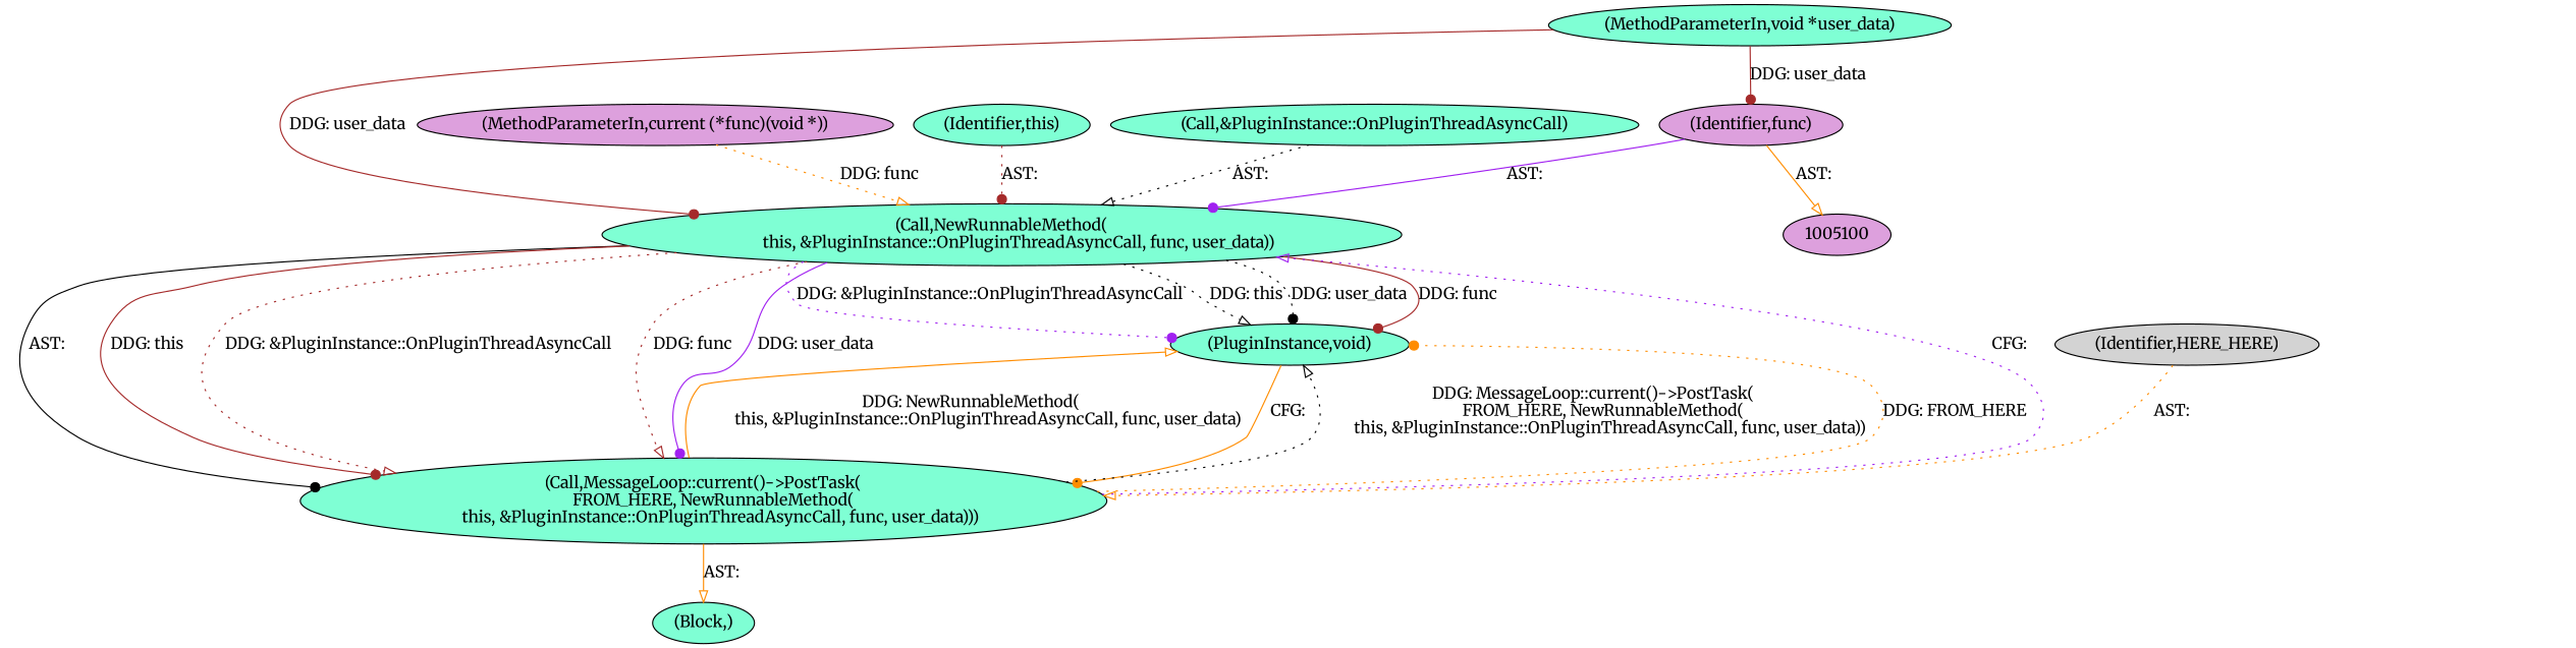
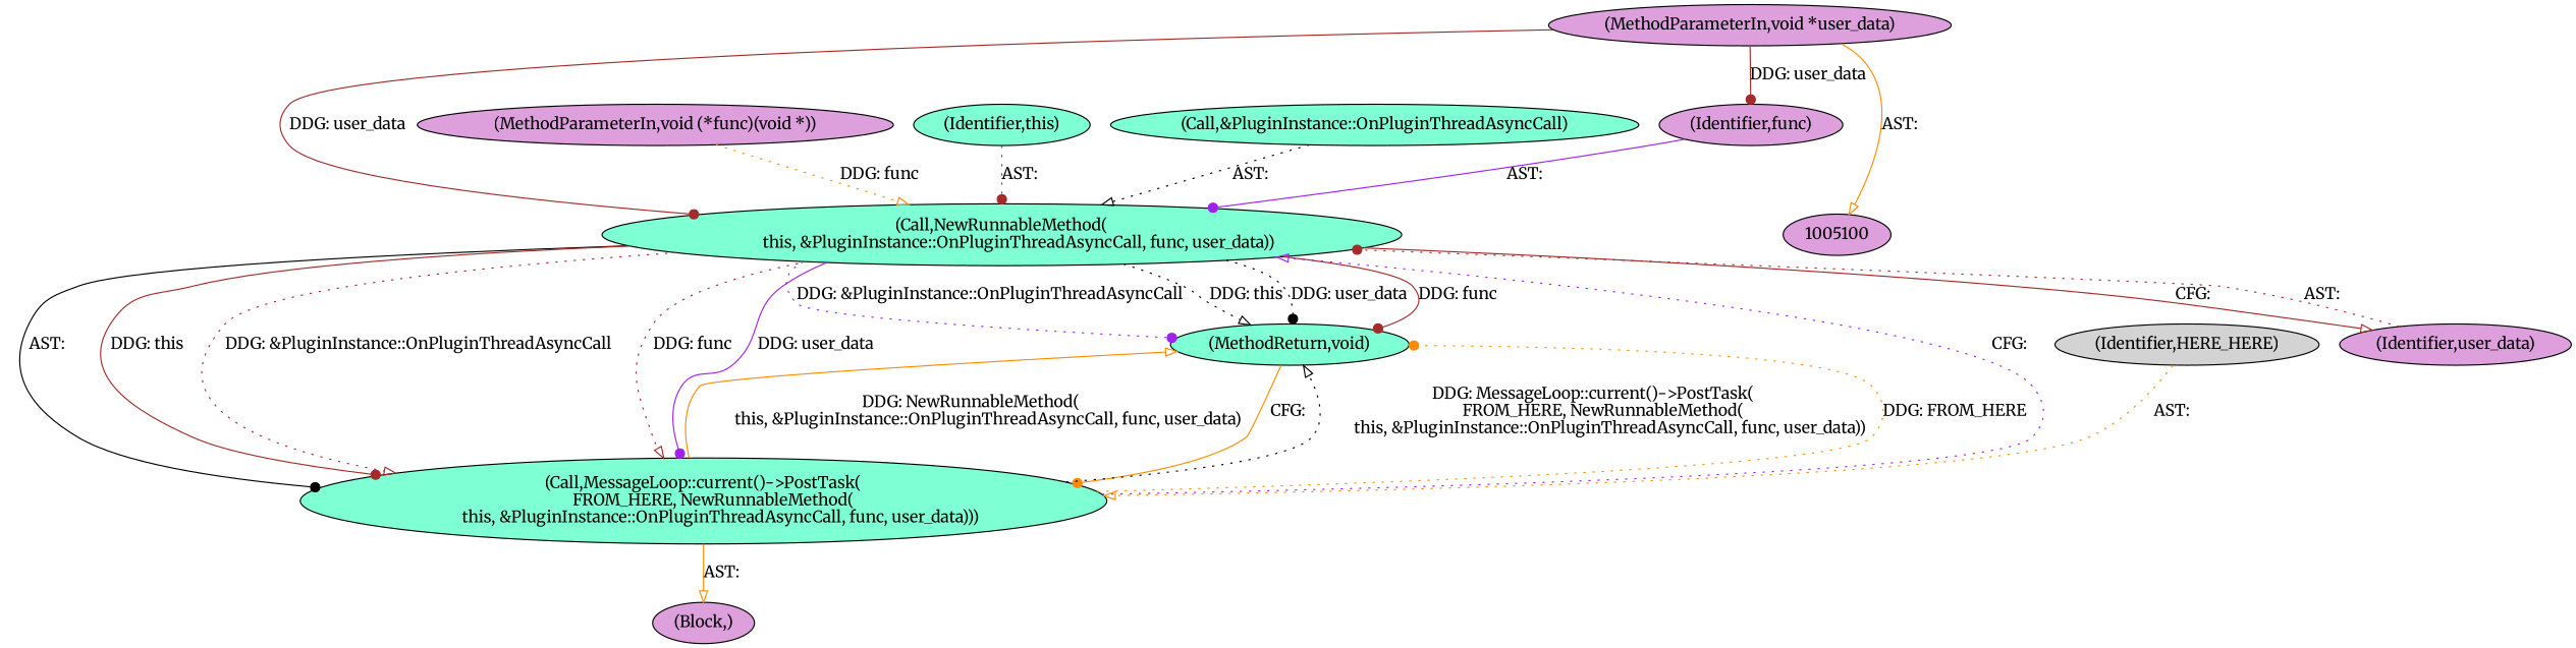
  digraph {
    fontname=Merriweather
    node [fillcolor=aquamarine fontname=Merriweather style=filled]
    edge [arrowhead=dot color=brown fontname=Merriweather style=dotted]
-   n1 [label="(MethodParameterIn,void *user_data)"]
+   n1 [fillcolor=plum label="(MethodParameterIn,void *user_data)"]
    n2 [label="(Call,NewRunnableMethod(\n          this, &PluginInstance::OnPluginThreadAsyncCall, func, user_data))"]
    n3 [fillcolor=plum label=1005100]
    n4 [fillcolor=plum label="(Identifier,func)"]
-   n5 [label="(PluginInstance,void)"]
+   n5 [label="(MethodReturn,void)"]
    n6 [label="(Call,MessageLoop::current()->PostTask(\n      FROM_HERE, NewRunnableMethod(\n          this, &PluginInstance::OnPluginThreadAsyncCall, func, user_data)))"]
-   n8 [label="(Block,)"]
-   n9 [fillcolor=plum label="(MethodParameterIn,current (*func)(void *))"]
+   n7 [fillcolor=plum label="(Identifier,user_data)"]
+   n8 [fillcolor=plum label="(Block,)"]
+   n9 [fillcolor=plum label="(MethodParameterIn,void (*func)(void *))"]
    n10 [label="(Identifier,this)"]
    n11 [label="(Call,&PluginInstance::OnPluginThreadAsyncCall)"]
    n12 [fillcolor=lightgrey label="(Identifier,HERE_HERE)"]
    n1 -> n2 [label="DDG: user_data" style=solid]
-   n4 -> n3 [arrowhead=onormal color=darkorange label="AST: " style=solid]
+   n1 -> n3 [arrowhead=onormal color=darkorange label="AST: " style=solid]
    n1 -> n4 [label="DDG: user_data" style=solid]
    n2 -> n5 [color=purple label="DDG: &PluginInstance::OnPluginThreadAsyncCall"]
    n2 -> n5 [arrowhead=onormal color=black label="DDG: this"]
    n2 -> n5 [color=black label="DDG: user_data"]
    n2 -> n5 [label="DDG: func" style=solid]
    n2 -> n6 [color=black label="AST: " style=solid]
    n2 -> n6 [label="DDG: this" style=solid]
    n2 -> n6 [arrowhead=onormal label="DDG: &PluginInstance::OnPluginThreadAsyncCall"]
    n2 -> n6 [arrowhead=onormal label="DDG: func"]
    n2 -> n6 [color=purple label="DDG: user_data" style=solid]
+   n2 -> n7 [arrowhead=onormal label="CFG: " style=solid]
    n4 -> n2 [color=purple label="AST: " style=solid]
    n5 -> n6 [color=darkorange label="CFG: " style=solid]
    n6 -> n2 [arrowhead=onormal color=purple label="CFG: "]
    n6 -> n5 [arrowhead=onormal color=black label="DDG: MessageLoop::current()->PostTask(\n      FROM_HERE, NewRunnableMethod(\n          this, &PluginInstance::OnPluginThreadAsyncCall, func, user_data))"]
    n6 -> n5 [color=darkorange label="DDG: FROM_HERE"]
    n6 -> n5 [arrowhead=onormal color=darkorange label="DDG: NewRunnableMethod(\n          this, &PluginInstance::OnPluginThreadAsyncCall, func, user_data)" style=solid]
    n6 -> n8 [arrowhead=onormal color=darkorange label="AST: " style=solid]
+   n7 -> n2 [label="AST: "]
    n9 -> n2 [arrowhead=onormal color=darkorange label="DDG: func"]
    n10 -> n2 [label="AST: "]
    n11 -> n2 [arrowhead=onormal color=black label="AST: "]
    n12 -> n6 [arrowhead=onormal color=darkorange label="AST: "]
  }
